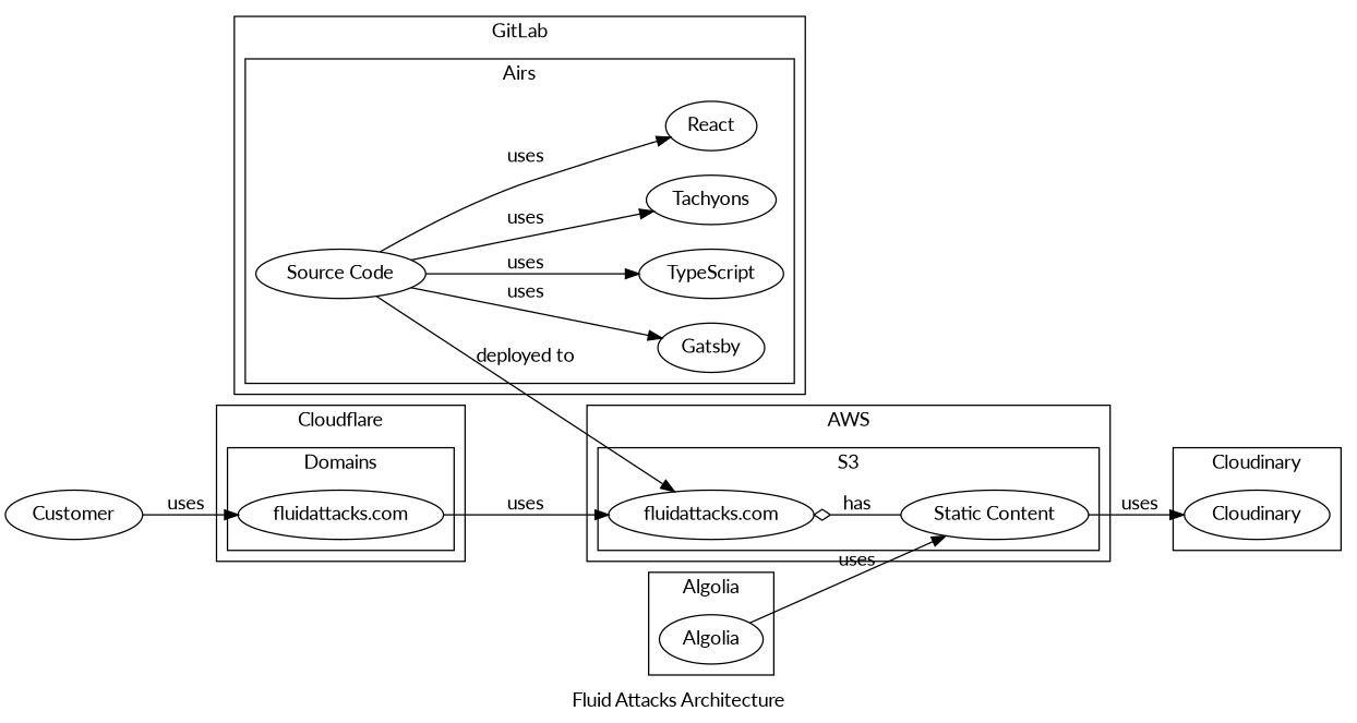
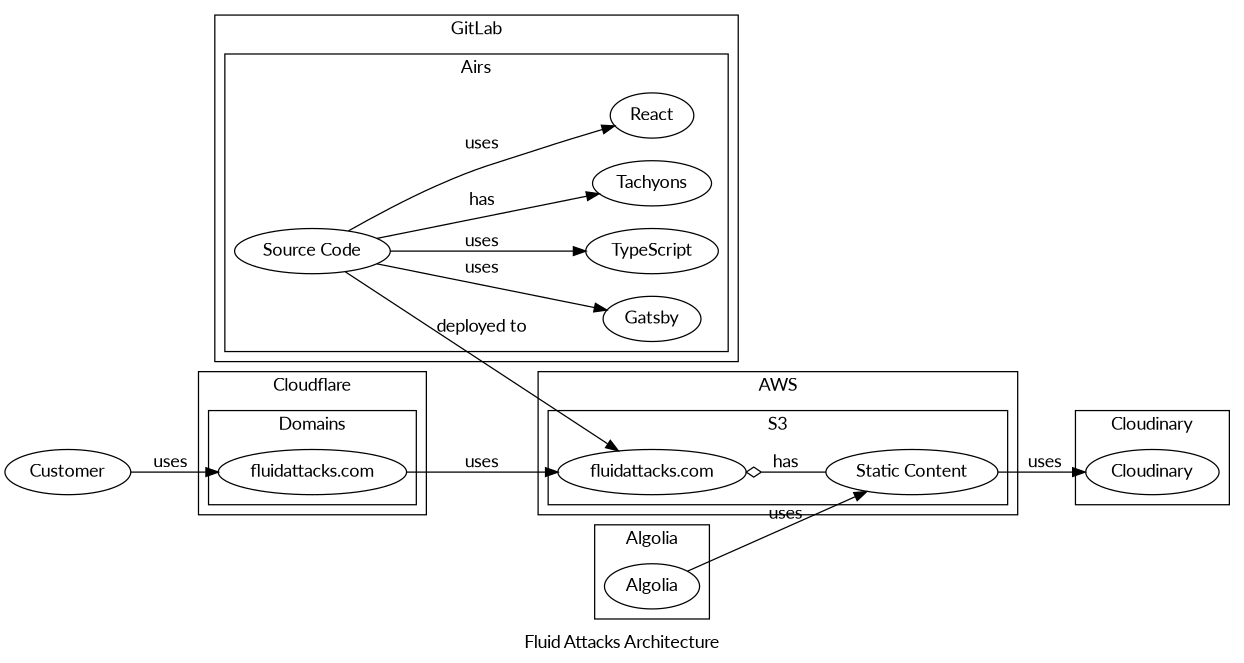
  digraph {
    fontname=Lato
    label="Fluid Attacks Architecture"
    rankdir=LR
    scale=scalexy
    node [fontname=Lato]
    edge [fontname=Lato]
    n1 [label="Source Code"]
    n2 [label=Gatsby]
    n3 [label=TypeScript]
    n4 [label=Tachyons]
    n5 [label=React]
    n6 [label="fluidattacks.com"]
    n7 [label="Static Content"]
    n8 [label=Cloudinary]
    n9 [label=Algolia]
    n10 [label="fluidattacks.com"]
    n11 [label=Customer]
    subgraph cluster_1 {
      label=GitLab
      subgraph cluster_2 {
        label=Airs
        n1
        n2
        n3
        n4
        n5
      }
    }
    subgraph cluster_3 {
      label=AWS
      subgraph cluster_4 {
        label=S3
        n6
        n7
      }
    }
    subgraph cluster_5 {
      label=Cloudinary
      n8
    }
    subgraph cluster_6 {
      label=Algolia
      n9
    }
    subgraph cluster_7 {
      label=Cloudflare
      subgraph cluster_8 {
        label=Domains
        n10
      }
    }
    n1 -> n2 [label=uses]
    n1 -> n3 [label=uses]
-   n1 -> n4 [label=uses]
+   n1 -> n4 [label=has]
    n1 -> n5 [label=uses]
    n1 -> n6 [label="deployed to"]
    n6 -> n7 [arrowtail=odiamond dir=back label=has]
    n7 -> n8 [label=uses]
    n9 -> n7 [label=uses]
    n10 -> n6 [label=uses]
    n11 -> n10 [label=uses]
  }
